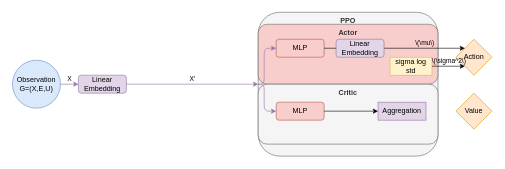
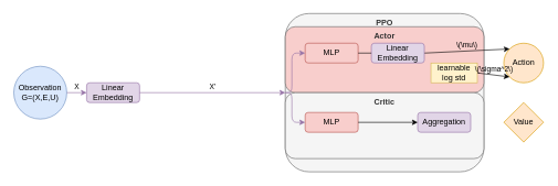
  <mxCell id="0" />
  <mxCell id="1" parent="0" />
  <mxCell id="2" value="Observation&lt;br&gt;G=(X,E,U)" style="ellipse;whiteSpace=wrap;html=1;aspect=fixed;fillColor=#dae8fc;strokeColor=#6c8ebf;" parent="1" vertex="1"><mxGeometry x="20" y="100" width="80" height="80" as="geometry" /></mxCell>
  <mxCell id="3" value="Linear Embedding" style="rounded=1;whiteSpace=wrap;html=1;fillColor=#e1d5e7;strokeColor=#9673a6;" parent="1" vertex="1"><mxGeometry x="130" y="125" width="80" height="30" as="geometry" /></mxCell>
  <mxCell id="4" value="PPO" style="rounded=1;whiteSpace=wrap;html=1;fillColor=#f5f5f5;fontColor=#333333;strokeColor=#666666;verticalAlign=top;fontStyle=1" parent="1" vertex="1"><mxGeometry x="430" y="20" width="300" height="240" as="geometry" /></mxCell>
  <mxCell id="5" value="X" style="endArrow=classic;html=1;rounded=0;verticalAlign=bottom;fillColor=#e1d5e7;strokeColor=#9673a6;" parent="1" source="2" target="3" edge="1"><mxGeometry width="50" height="50" relative="1" as="geometry"><mxPoint x="410" y="260" as="sourcePoint" /><mxPoint x="460" y="210" as="targetPoint" /></mxGeometry></mxCell>
  <mxCell id="6" value="X'" style="endArrow=classic;html=1;rounded=0;verticalAlign=bottom;fillColor=#e1d5e7;strokeColor=#9673a6;" parent="1" source="3" target="4" edge="1"><mxGeometry width="50" height="50" relative="1" as="geometry"><mxPoint x="110" y="150" as="sourcePoint" /><mxPoint x="230" y="140" as="targetPoint" /></mxGeometry></mxCell>
- <mxCell id="7" value="Action" style="rhombus;whiteSpace=wrap;html=1;fillColor=#ffe6cc;strokeColor=#d79b00;" parent="1" vertex="1"><mxGeometry x="760" y="65" width="60" height="60" as="geometry" /></mxCell>
+ <mxCell id="7" value="Action" style="ellipse;whiteSpace=wrap;html=1;fillColor=#ffe6cc;strokeColor=#d79b00;" parent="1" vertex="1"><mxGeometry x="760" y="65" width="60" height="60" as="geometry" /></mxCell>
  <mxCell id="8" value="Value" style="rhombus;whiteSpace=wrap;html=1;fillColor=#ffe6cc;strokeColor=#d79b00;" parent="1" vertex="1"><mxGeometry x="760" y="155" width="60" height="60" as="geometry" /></mxCell>
  <mxCell id="9" value="Actor" style="rounded=1;whiteSpace=wrap;html=1;fillColor=#f8cecc;fontColor=#333333;strokeColor=#666666;verticalAlign=top;fontStyle=1;" parent="1" vertex="1"><mxGeometry x="430" y="40" width="300" height="100" as="geometry" /></mxCell>
  <mxCell id="10" value="MLP" style="rounded=1;whiteSpace=wrap;html=1;fillColor=#f8cecc;strokeColor=#b85450;" parent="1" vertex="1"><mxGeometry x="460" y="65" width="80" height="30" as="geometry" /></mxCell>
  <mxCell id="11" value="Critic" style="rounded=1;whiteSpace=wrap;html=1;fillColor=#f5f5f5;fontColor=#333333;strokeColor=#666666;verticalAlign=top;fontStyle=1" parent="1" vertex="1"><mxGeometry x="430" y="140" width="300" height="100" as="geometry" /></mxCell>
  <mxCell id="12" value="MLP" style="rounded=1;whiteSpace=wrap;html=1;fillColor=#f8cecc;strokeColor=#b85450;" parent="1" vertex="1"><mxGeometry x="460" y="170" width="80" height="30" as="geometry" /></mxCell>
  <mxCell id="13" value="" style="endArrow=classic;html=1;rounded=1;verticalAlign=bottom;entryX=0;entryY=0.5;entryDx=0;entryDy=0;exitX=0;exitY=0.5;exitDx=0;exitDy=0;fillColor=#e1d5e7;strokeColor=#9673a6;" parent="1" source="4" target="10" edge="1"><mxGeometry width="50" height="50" relative="1" as="geometry"><mxPoint x="220" y="150" as="sourcePoint" /><mxPoint x="270" y="150" as="targetPoint" /><Array as="points"><mxPoint x="440" y="140" /><mxPoint x="440" y="80" /></Array></mxGeometry></mxCell>
  <mxCell id="14" value="" style="endArrow=classic;html=1;rounded=1;verticalAlign=bottom;entryX=0;entryY=0.5;entryDx=0;entryDy=0;exitX=0;exitY=0.5;exitDx=0;exitDy=0;fillColor=#e1d5e7;strokeColor=#9673a6;" parent="1" source="4" target="12" edge="1"><mxGeometry width="50" height="50" relative="1" as="geometry"><mxPoint x="270" y="150" as="sourcePoint" /><mxPoint x="300" y="105" as="targetPoint" /><Array as="points"><mxPoint x="440" y="140" /><mxPoint x="440" y="185" /></Array></mxGeometry></mxCell>
  <mxCell id="15" value="\(\mu\)" style="endArrow=classic;html=1;rounded=0;exitX=1;exitY=0.5;exitDx=0;exitDy=0;entryX=0;entryY=0;entryDx=0;entryDy=0;verticalAlign=bottom;labelBackgroundColor=none;startArrow=none;" parent="1" source="18" target="7" edge="1"><mxGeometry width="50" height="50" relative="1" as="geometry"><mxPoint x="740" y="195.76" as="sourcePoint" /><mxPoint x="770.375" y="195.375" as="targetPoint" /></mxGeometry></mxCell>
- <mxCell id="16" value="sigma log std" style="rounded=0;whiteSpace=wrap;html=1;fillColor=#fff2cc;strokeColor=#d6b656;" parent="1" vertex="1"><mxGeometry x="650" y="95" width="70" height="30" as="geometry" /></mxCell>
+ <mxCell id="16" value="learnable log std" style="rounded=0;whiteSpace=wrap;html=1;fillColor=#fff2cc;strokeColor=#d6b656;" parent="1" vertex="1"><mxGeometry x="650" y="95" width="70" height="30" as="geometry" /></mxCell>
  <mxCell id="17" value="\(\sigma^2\)" style="endArrow=classic;html=1;rounded=0;exitX=1;exitY=0.5;exitDx=0;exitDy=0;entryX=0;entryY=1;entryDx=0;entryDy=0;verticalAlign=bottom;labelBackgroundColor=none;" parent="1" source="16" target="7" edge="1"><mxGeometry width="50" height="50" relative="1" as="geometry"><mxPoint x="380" y="90" as="sourcePoint" /><mxPoint x="785" y="90" as="targetPoint" /></mxGeometry></mxCell>
  <mxCell id="18" value="Linear Embedding" style="rounded=1;whiteSpace=wrap;html=1;fillColor=#e1d5e7;strokeColor=#9673a6;" parent="1" vertex="1"><mxGeometry x="560" y="65" width="80" height="30" as="geometry" /></mxCell>
  <mxCell id="19" value="" style="endArrow=none;html=1;rounded=0;exitX=1;exitY=0.5;exitDx=0;exitDy=0;verticalAlign=bottom;labelBackgroundColor=none;" parent="1" source="10" target="18" edge="1"><mxGeometry width="50" height="50" relative="1" as="geometry"><mxPoint x="370" y="80" as="sourcePoint" /><mxPoint x="775" y="80" as="targetPoint" /></mxGeometry></mxCell>
- <mxCell id="20" value="Aggregation" style="whiteSpace=wrap;html=1;fillColor=#e1d5e7;strokeColor=#9673a6;rounded=0;" parent="1" vertex="1"><mxGeometry x="630" y="170" width="80" height="30" as="geometry" /></mxCell>
+ <mxCell id="20" value="Aggregation" style="rounded=1;whiteSpace=wrap;html=1;fillColor=#e1d5e7;strokeColor=#9673a6;" parent="1" vertex="1"><mxGeometry x="630" y="170" width="80" height="30" as="geometry" /></mxCell>
  <mxCell id="21" value="" style="endArrow=classic;html=1;rounded=0;labelBackgroundColor=none;" parent="1" source="12" target="20" edge="1"><mxGeometry width="50" height="50" relative="1" as="geometry"><mxPoint x="500" y="250" as="sourcePoint" /><mxPoint x="550" y="200" as="targetPoint" /></mxGeometry></mxCell>
